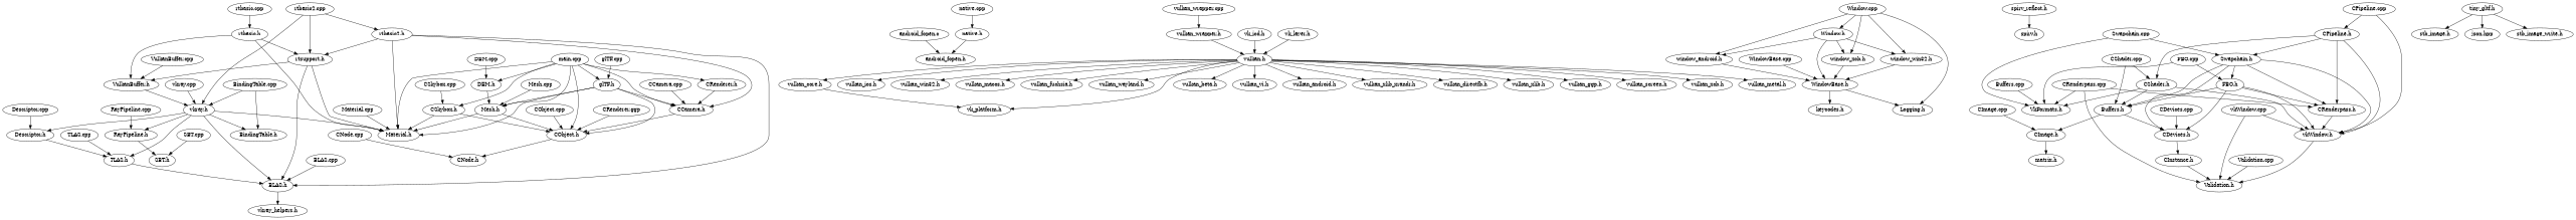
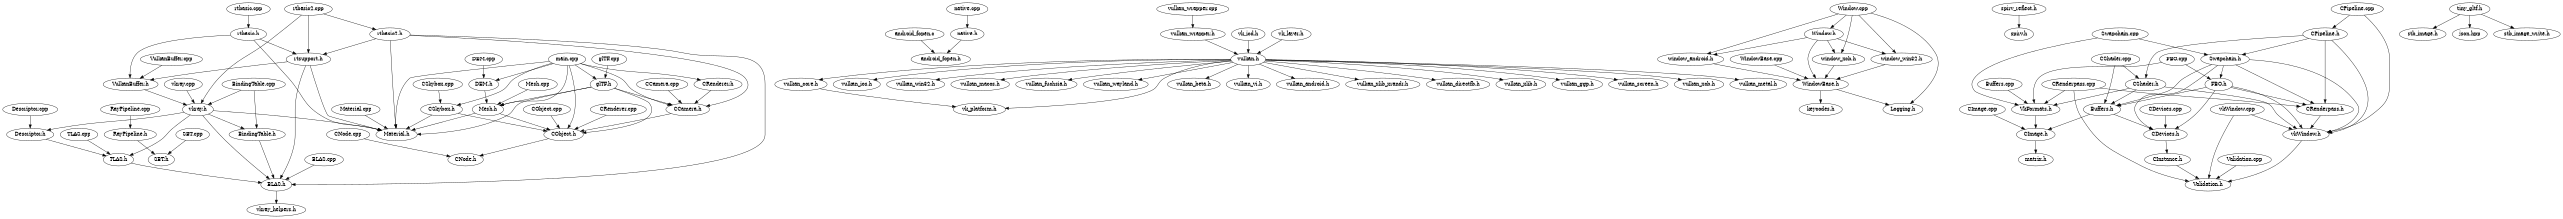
  digraph {
    clusterrank=local
    fontname=Helvetica
    fontsize=16
    "rtsupport.h"
    "Material.h"
    "BLAS.h"
    "VulkanBuffer.h"
    "vkray_helpers.h"
    "vkray.h"
    "android_fopen.c"
    "android_fopen.h"
    "vulkan.h"
    "vulkan_core.h"
    "vulkan_ios.h"
    "vulkan_win32.h"
    "vulkan_macos.h"
    "vulkan_fuchsia.h"
    "vulkan_wayland.h"
    "vk_platform.h"
    "vulkan_beta.h"
    "vulkan_vi.h"
    "vulkan_android.h"
    "vulkan_xlib_xrandr.h"
    "vulkan_directfb.h"
    "vulkan_xlib.h"
    "vulkan_ggp.h"
    "vulkan_screen.h"
    "vulkan_xcb.h"
    "vulkan_metal.h"
    "Window.h"
    "WindowBase.h"
    "window_android.h"
    "window_xcb.h"
    "window_win32.h"
    "keycodes.h"
    "Logging.h"
-   "CRenderer.cpp" [label="CRenderer.ggp"]
+   "CRenderer.cpp"
    "CObject.h"
    "CNode.h"
    "spirv_reflect.h"
    "spirv.h"
    "CShader.cpp"
    "Buffers.h"
    "CShader.h"
    "CImage.h"
    "CDevices.h"
    "VkFormats.h"
    "vkWindow.h"
    "matrix.h"
    "CInstance.h"
    "vkray.cpp"
    "RayPipeline.h"
    "BindingTable.h"
    "TLAS.h"
    "Descriptor.h"
    "SBT.h"
    "Swapchain.h"
    "CRenderpass.h"
    "FBO.h"
    "Validation.h"
    "main.cpp"
    "CSkybox.h"
    "glTF.h"
    "DEM.h"
    "Mesh.h"
    "CRenderer.h"
    "CCamera.h"
    "vulkan_wrapper.h"
    "vkWindow.cpp"
    "RayPipeline.cpp"
    "CImage.cpp"
    "glTF.cpp"
    "VulkanBuffer.cpp"
    "CPipeline.h"
    "DEM.cpp"
    "tiny_gltf.h"
    "stb_image.h"
    "json.hpp"
    "stb_image_write.h"
    "CRenderpass.cpp"
    "rtbasic.h"
    "rtbasic2.cpp"
    "rtbasic2.h"
    "CCamera.cpp"
    "Buffers.cpp"
    "Window.cpp"
    "BindingTable.cpp"
    "CPipeline.cpp"
    "Mesh.cpp"
    "vk_icd.h"
    "vulkan_wrapper.cpp"
    "vk_layer.h"
    "CDevices.cpp"
    "native.cpp"
    "native.h"
    "rtbasic.cpp"
    "BLAS.cpp"
    "SBT.cpp"
    "FBO.cpp"
    "CObject.cpp"
    "Descriptor.cpp"
    "TLAS.cpp"
    "Swapchain.cpp"
    "Validation.cpp"
    "Material.cpp"
    "CSkybox.cpp"
    "WindowBase.cpp"
    "CNode.cpp"
    "rtsupport.h" -> "Material.h"
    "rtsupport.h" -> "BLAS.h"
    "rtsupport.h" -> "VulkanBuffer.h"
    "BLAS.h" -> "vkray_helpers.h"
    "VulkanBuffer.h" -> "vkray.h"
    "vkray.h" -> "Material.h"
    "vkray.h" -> "BLAS.h"
-   "vkray.h" -> "RayPipeline.h"
    "vkray.h" -> "BindingTable.h"
    "vkray.h" -> "TLAS.h"
    "vkray.h" -> "Descriptor.h"
    "android_fopen.c" -> "android_fopen.h"
    "vulkan.h" -> "vulkan_core.h"
    "vulkan.h" -> "vulkan_ios.h"
    "vulkan.h" -> "vulkan_win32.h"
    "vulkan.h" -> "vulkan_macos.h"
    "vulkan.h" -> "vulkan_fuchsia.h"
    "vulkan.h" -> "vulkan_wayland.h"
    "vulkan.h" -> "vk_platform.h"
    "vulkan.h" -> "vulkan_beta.h"
    "vulkan.h" -> "vulkan_vi.h"
    "vulkan.h" -> "vulkan_android.h"
    "vulkan.h" -> "vulkan_xlib_xrandr.h"
    "vulkan.h" -> "vulkan_directfb.h"
    "vulkan.h" -> "vulkan_xlib.h"
    "vulkan.h" -> "vulkan_ggp.h"
    "vulkan.h" -> "vulkan_screen.h"
    "vulkan.h" -> "vulkan_xcb.h"
    "vulkan.h" -> "vulkan_metal.h"
    "vulkan_core.h" -> "vk_platform.h"
    "Window.h" -> "WindowBase.h"
    "Window.h" -> "window_android.h"
    "Window.h" -> "window_xcb.h"
    "Window.h" -> "window_win32.h"
    "WindowBase.h" -> "keycodes.h"
    "WindowBase.h" -> "Logging.h"
    "window_android.h" -> "WindowBase.h"
    "window_xcb.h" -> "WindowBase.h"
    "window_win32.h" -> "WindowBase.h"
    "CRenderer.cpp" -> "CObject.h"
    "CObject.h" -> "CNode.h"
    "spirv_reflect.h" -> "spirv.h"
    "CShader.cpp" -> "Buffers.h"
    "CShader.cpp" -> "CShader.h"
    "Buffers.h" -> "CImage.h"
    "Buffers.h" -> "CDevices.h"
    "CShader.h" -> "Buffers.h"
    "CShader.h" -> "VkFormats.h"
    "CShader.h" -> "vkWindow.h"
    "CImage.h" -> "matrix.h"
    "CDevices.h" -> "CInstance.h"
+   "VkFormats.h" -> "CImage.h"
    "vkWindow.h" -> "Validation.h"
    "CInstance.h" -> "Validation.h"
    "vkray.cpp" -> "vkray.h"
    "RayPipeline.h" -> "SBT.h"
+   "BindingTable.h" -> "BLAS.h"
    "TLAS.h" -> "BLAS.h"
    "Descriptor.h" -> "TLAS.h"
    "Swapchain.h" -> "Buffers.h"
    "Swapchain.h" -> "CDevices.h"
    "Swapchain.h" -> "vkWindow.h"
    "Swapchain.h" -> "CRenderpass.h"
    "Swapchain.h" -> "FBO.h"
    "CRenderpass.h" -> "vkWindow.h"
    "FBO.h" -> "Buffers.h"
    "FBO.h" -> "CDevices.h"
    "FBO.h" -> "vkWindow.h"
    "FBO.h" -> "CRenderpass.h"
    "main.cpp" -> "Material.h"
    "main.cpp" -> "CObject.h"
    "main.cpp" -> "CSkybox.h"
    "main.cpp" -> "glTF.h"
    "main.cpp" -> "DEM.h"
    "main.cpp" -> "Mesh.h"
    "main.cpp" -> "CRenderer.h"
    "main.cpp" -> "CCamera.h"
    "CSkybox.h" -> "Material.h"
    "CSkybox.h" -> "CObject.h"
    "glTF.h" -> "Material.h"
    "glTF.h" -> "CObject.h"
    "glTF.h" -> "Mesh.h"
    "glTF.h" -> "CCamera.h"
    "DEM.h" -> "Mesh.h"
    "Mesh.h" -> "Material.h"
    "Mesh.h" -> "CObject.h"
    "CRenderer.h" -> "CCamera.h"
    "CCamera.h" -> "CObject.h"
    "vulkan_wrapper.h" -> "vulkan.h"
    "vkWindow.cpp" -> "vkWindow.h"
    "vkWindow.cpp" -> "Validation.h"
    "RayPipeline.cpp" -> "RayPipeline.h"
    "CImage.cpp" -> "CImage.h"
    "glTF.cpp" -> "glTF.h"
    "VulkanBuffer.cpp" -> "VulkanBuffer.h"
    "CPipeline.h" -> "CShader.h"
    "CPipeline.h" -> "vkWindow.h"
    "CPipeline.h" -> "Swapchain.h"
    "CPipeline.h" -> "CRenderpass.h"
    "DEM.cpp" -> "DEM.h"
    "tiny_gltf.h" -> "stb_image.h"
    "tiny_gltf.h" -> "json.hpp"
    "tiny_gltf.h" -> "stb_image_write.h"
    "CRenderpass.cpp" -> "VkFormats.h"
    "CRenderpass.cpp" -> "CRenderpass.h"
    "CRenderpass.cpp" -> "Validation.h"
    "rtbasic.h" -> "rtsupport.h"
    "rtbasic.h" -> "Material.h"
    "rtbasic.h" -> "VulkanBuffer.h"
    "rtbasic2.cpp" -> "rtsupport.h"
    "rtbasic2.cpp" -> "vkray.h"
    "rtbasic2.cpp" -> "rtbasic2.h"
    "rtbasic2.h" -> "rtsupport.h"
    "rtbasic2.h" -> "Material.h"
    "rtbasic2.h" -> "BLAS.h"
    "rtbasic2.h" -> "CCamera.h"
    "CCamera.cpp" -> "CCamera.h"
    "Buffers.cpp" -> "VkFormats.h"
    "Window.cpp" -> "Window.h"
    "Window.cpp" -> "window_android.h"
    "Window.cpp" -> "window_xcb.h"
    "Window.cpp" -> "window_win32.h"
    "Window.cpp" -> "Logging.h"
    "BindingTable.cpp" -> "vkray.h"
    "BindingTable.cpp" -> "BindingTable.h"
    "CPipeline.cpp" -> "vkWindow.h"
    "CPipeline.cpp" -> "CPipeline.h"
    "Mesh.cpp" -> "Mesh.h"
    "vk_icd.h" -> "vulkan.h"
    "vulkan_wrapper.cpp" -> "vulkan_wrapper.h"
    "vk_layer.h" -> "vulkan.h"
    "CDevices.cpp" -> "CDevices.h"
    "native.cpp" -> "native.h"
    "native.h" -> "android_fopen.h"
    "rtbasic.cpp" -> "rtbasic.h"
    "BLAS.cpp" -> "BLAS.h"
    "SBT.cpp" -> "SBT.h"
    "FBO.cpp" -> "VkFormats.h"
    "FBO.cpp" -> "FBO.h"
    "CObject.cpp" -> "CObject.h"
    "Descriptor.cpp" -> "Descriptor.h"
    "TLAS.cpp" -> "TLAS.h"
    "Swapchain.cpp" -> "VkFormats.h"
    "Swapchain.cpp" -> "Swapchain.h"
    "Validation.cpp" -> "Validation.h"
    "Material.cpp" -> "Material.h"
    "CSkybox.cpp" -> "CSkybox.h"
    "WindowBase.cpp" -> "WindowBase.h"
    "CNode.cpp" -> "CNode.h"
  }
